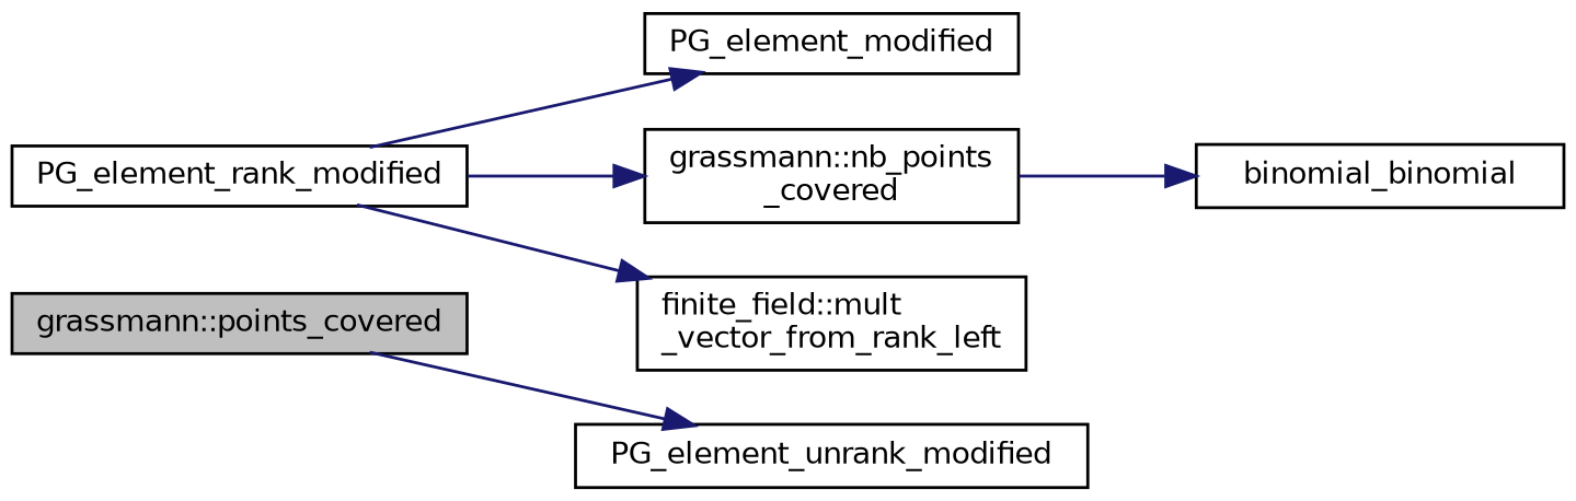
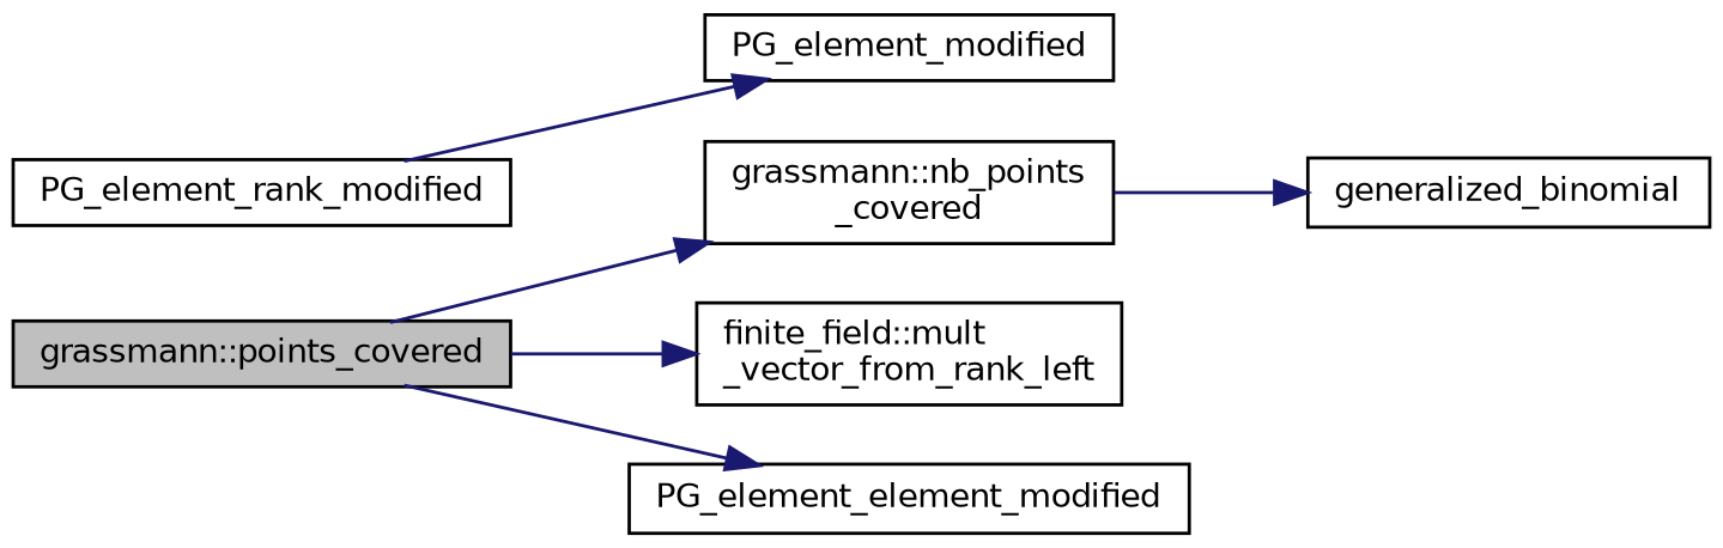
  digraph {
    rankdir=LR
    node [color=black fillcolor=white fontname=Helvetica fontsize=10 shape=record style=filled]
    edge [color=midnightblue fontname=Helvetica fontsize=10 labelfontname=Helvetica labelfontsize=10 style=solid]
    n1 [fillcolor=grey75 fontcolor=black height=0.2 label="grassmann::points_covered" width=0.4]
    n2 [height=0.2 label="grassmann::nb_points\l_covered" width=0.4]
-   n3 [height=0.2 label=PG_element_unrank_modified width=0.4]
+   n3 [height=0.2 label=PG_element_element_modified width=0.4]
    n4 [height=0.2 label="finite_field::mult\l_vector_from_rank_left" width=0.4]
-   n5 [height=0.2 label=binomial_binomial width=0.4]
+   n5 [height=0.2 label=generalized_binomial width=0.4]
    n6 [height=0.2 label=PG_element_rank_modified width=0.4]
    n7 [height=0.2 label=PG_element_modified width=0.4]
-   n6 -> n2
+   n1 -> n2
    n1 -> n3
-   n6 -> n4
+   n1 -> n4
    n2 -> n5
    n6 -> n7
  }
